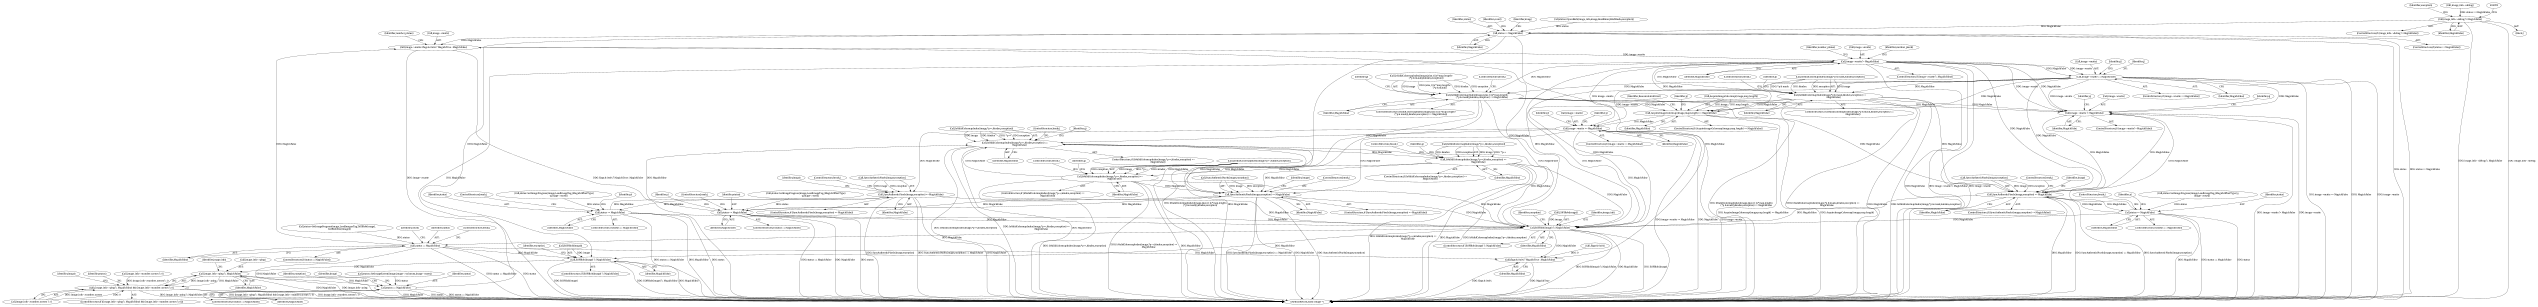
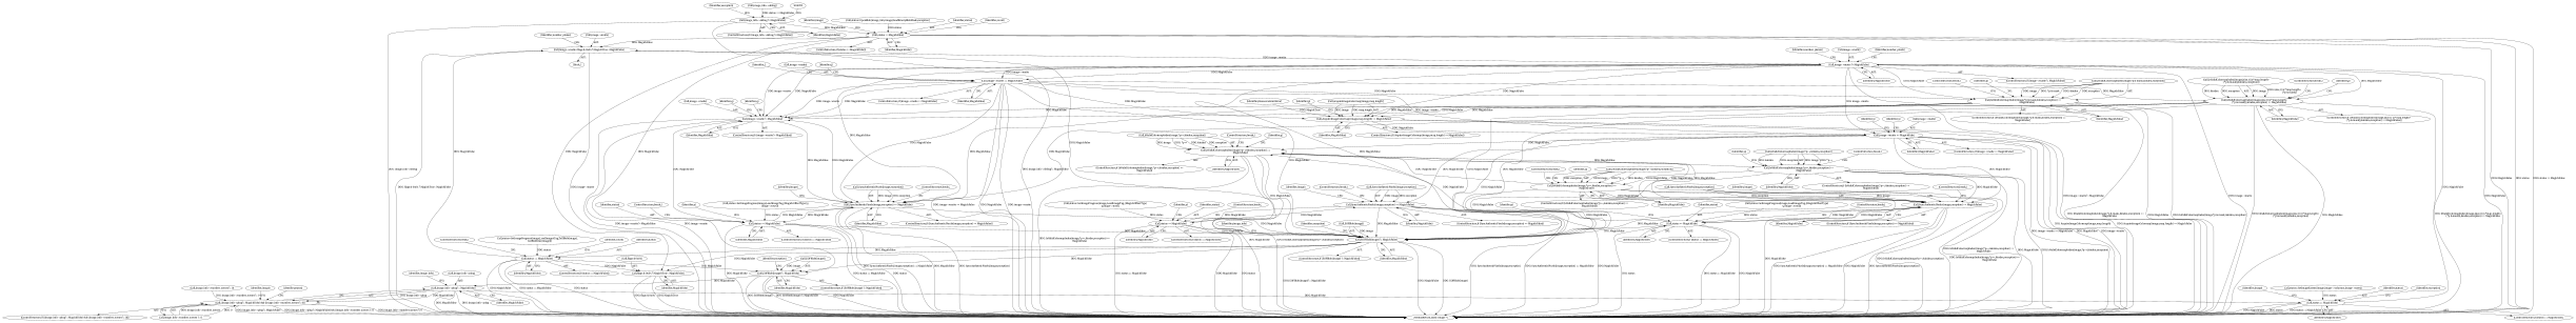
  digraph {
    fontname=Merriweather
    node [fontname=Merriweather]
    edge [fontname=Merriweather]
    n1 [label="(Call,image_info->debug != MagickFalse)"]
    n2 [label="(Call,status == MagickFalse)"]
    n3 [label="(ControlStructure,if (image_info->debug != MagickFalse))"]
    n4 [label="(Identifier,MagickFalse)"]
    n5 [label="(MethodReturn,static Image *)"]
    n6 [label="(Call,image->matte=flags & 0x04 ? MagickTrue : MagickFalse)"]
    n7 [label="(Call,flags & 0x04 ? MagickTrue : MagickFalse)"]
    n8 [label="(Call,EOFBlob(image) != MagickFalse)"]
    n9 [label="(ControlStructure,if (status == MagickFalse))"]
    n10 [label="(Identifier,MagickFalse)"]
    n11 [label="(Call,image->matte != MagickFalse)"]
    n12 [label="(Block,)"]
    n13 [label="(Identifier,MagickFalse)"]
    n14 [label="(Call,image_info->ping != MagickFalse)"]
    n15 [label="(ControlStructure,if (EOFBlob(image) != MagickFalse))"]
    n16 [label="(Identifier,MagickFalse)"]
    n17 [label="(Call,image->matte == MagickFalse)"]
    n18 [label="(Call,IsValidColormapIndex(image,*p & mask,&index,exception) ==\n                MagickFalse)"]
    n19 [label="(Call,image->matte != MagickFalse)"]
    n20 [label="(Call,SyncAuthenticPixels(image,exception) == MagickFalse)"]
    n21 [label="(Call,EOFBlob(image) != MagickFalse)"]
    n22 [label="(Call,AcquireImageColormap(image,map_length) == MagickFalse)"]
    n23 [label="(Call,image->matte == MagickFalse)"]
    n24 [label="(Call,IsValidColormapIndex(image,(size_t) (x*map_length+\n                    (*p & mask)),&index,exception) == MagickFalse)"]
    n25 [label="(Identifier,MagickFalse)"]
    n26 [label="(ControlStructure,if (image->matte != MagickFalse))"]
    n27 [label="(ControlStructure,if (image->matte == MagickFalse))"]
    n28 [label="(Identifier,MagickFalse)"]
    n29 [label="(ControlStructure,if (IsValidColormapIndex(image,*p & mask,&index,exception) ==\n                MagickFalse))"]
    n30 [label="(Identifier,MagickFalse)"]
    n31 [label="(Identifier,MagickFalse)"]
    n32 [label="(ControlStructure,if (image->matte != MagickFalse))"]
    n33 [label="(Call,status == MagickFalse)"]
    n34 [label="(Identifier,MagickFalse)"]
    n35 [label="(ControlStructure,if (SyncAuthenticPixels(image,exception) == MagickFalse))"]
    n36 [label="(Call,status == MagickFalse)"]
    n37 [label="(ControlStructure,if (EOFBlob(image) != MagickFalse))"]
    n38 [label="(Identifier,MagickFalse)"]
    n39 [label="(Identifier,MagickFalse)"]
    n40 [label="(ControlStructure,if (AcquireImageColormap(image,map_length) == MagickFalse))"]
    n41 [label="(Call,SyncAuthenticPixels(image,exception) == MagickFalse)"]
    n42 [label="(Call,IsValidColormapIndex(image,*p++,&index,exception) ==\n                    MagickFalse)"]
    n43 [label="(Call,SyncAuthenticPixels(image,exception) == MagickFalse)"]
    n44 [label="(ControlStructure,if (image->matte == MagickFalse))"]
    n45 [label="(Identifier,MagickFalse)"]
    n46 [label="(ControlStructure,if (IsValidColormapIndex(image,(size_t) (x*map_length+\n                    (*p & mask)),&index,exception) == MagickFalse))"]
    n47 [label="(Identifier,MagickFalse)"]
    n48 [label="(Identifier,MagickFalse)"]
    n49 [label="(ControlStructure,if (status == MagickFalse))"]
    n50 [label="(Identifier,MagickFalse)"]
    n51 [label="(ControlStructure,if (status == MagickFalse))"]
    n52 [label="(Call,(image_info->ping != MagickFalse) && (image_info->number_scenes != 0))"]
    n53 [label="(Call,status == MagickFalse)"]
    n54 [label="(Identifier,MagickFalse)"]
    n55 [label="(Call,image_info->number_scenes != 0)"]
    n56 [label="(ControlStructure,if ((image_info->ping != MagickFalse) && (image_info->number_scenes != 0)))"]
    n57 [label="(Identifier,MagickFalse)"]
    n58 [label="(ControlStructure,if (status == MagickFalse))"]
    n59 [label="(Call,status == MagickFalse)"]
    n60 [label="(Identifier,MagickFalse)"]
    n61 [label="(ControlStructure,if (SyncAuthenticPixels(image,exception) == MagickFalse))"]
    n62 [label="(Call,IsValidColormapIndex(image,*p++,&index,exception) ==\n                    MagickFalse)"]
    n63 [label="(ControlStructure,if (IsValidColormapIndex(image,*p++,&index,exception) ==\n                    MagickFalse))"]
    n64 [label="(Identifier,MagickFalse)"]
    n65 [label="(Call,status == MagickFalse)"]
    n66 [label="(Identifier,MagickFalse)"]
    n67 [label="(ControlStructure,if (SyncAuthenticPixels(image,exception) == MagickFalse))"]
    n68 [label="(Identifier,MagickFalse)"]
    n69 [label="(ControlStructure,if (status == MagickFalse))"]
    n70 [label="(Call,IsValidColormapIndex(image,*p++,&index,exception) ==\n                    MagickFalse)"]
    n71 [label="(Identifier,MagickFalse)"]
    n72 [label="(ControlStructure,if (IsValidColormapIndex(image,*p++,&index,exception) ==\n                    MagickFalse))"]
    n73 [label="(ControlStructure,if (IsValidColormapIndex(image,*p++,&index,exception) ==\n                    MagickFalse))"]
    n74 [label="(Identifier,MagickFalse)"]
    n75 [label="(Identifier,MagickFalse)"]
    n76 [label="(ControlStructure,if (status == MagickFalse))"]
    n77 [label="(Identifier,q)"]
    n78 [label="(Identifier,q)"]
    n79 [label="(Identifier,p)"]
    n80 [label="(Call,flags & 0x04)"]
    n81 [label="(Identifier,exception)"]
    n82 [label="(Call,image->matte)"]
    n83 [label="(Identifier,y)"]
    n84 [label="(Identifier,image_info)"]
    n85 [label="(Identifier,image)"]
    n86 [label="(Identifier,j)"]
    n87 [label="(Call,IsValidColormapIndex(image,*p++,&index,exception))"]
    n88 [label="(Call,SyncAuthenticPixels(image,exception))"]
    n89 [label="(ControlStructure,break;)"]
    n90 [label="(Identifier,exception)"]
    n91 [label="(Identifier,image)"]
    n92 [label="(Identifier,status)"]
    n93 [label="(Identifier,y)"]
    n94 [label="(Call,IsValidColormapIndex(image,*p++,&index,exception))"]
    n95 [label="(Call,image->matte)"]
    n96 [label="(Call,SyncAuthenticPixels(image,exception))"]
    n97 [label="(Call,status=SetImageProgress(image,LoadImageTag,(MagickOffsetType) y,\n                image->rows))"]
    n98 [label="(Call,status=SetImageProgress(image,LoadImagesTag,TellBlob(image),\n          GetBlobSize(image)))"]
    n99 [label="(Call,image_info->debug)"]
    n100 [label="(ControlStructure,break;)"]
    n101 [label="(Identifier,number_pixels)"]
    n102 [label="(Identifier,p)"]
    n103 [label="(Identifier,status)"]
    n104 [label="(Call,status=SetImageExtent(image,image->columns,image->rows))"]
    n105 [label="(Identifier,status)"]
    n106 [label="(Call,status=OpenBlob(image_info,image,ReadBinaryBlobMode,exception))"]
    n107 [label="(Identifier,y)"]
    n108 [label="(Identifier,number_planes)"]
    n109 [label="(Call,IsValidColormapIndex(image,*p++,&index,exception))"]
    n110 [label="(ControlStructure,break;)"]
    n111 [label="(ControlStructure,break;)"]
    n112 [label="(Identifier,status)"]
    n113 [label="(Identifier,q)"]
    n114 [label="(ControlStructure,break;)"]
    n115 [label="(Call,image->matte)"]
    n116 [label="(Identifier,status)"]
    n117 [label="(Identifier,ResourceLimitError)"]
    n118 [label="(Call,image_info->number_scenes != 0)"]
    n119 [label="(ControlStructure,break;)"]
    n120 [label="(Call,image->matte)"]
    n121 [label="(Call,image_info->ping)"]
    n122 [label="(Call,IsValidColormapIndex(image,*p & mask,&index,exception))"]
    n123 [label="(Call,status=SetImageProgress(image,LoadImageTag,(MagickOffsetType)\n                    y,image->rows))"]
    n124 [label="(Call,SyncAuthenticPixels(image,exception))"]
    n125 [label="(Identifier,j)"]
    n126 [label="(Identifier,p)"]
    n127 [label="(Identifier,image)"]
    n128 [label="(Call,EOFBlob(image))"]
    n129 [label="(Identifier,q)"]
    n130 [label="(Identifier,status)"]
    n131 [label="(Identifier,exception)"]
    n132 [label="(Identifier,image)"]
    n133 [label="(Identifier,count)"]
    n134 [label="(Call,AcquireImageColormap(image,map_length))"]
    n135 [label="(Identifier,y)"]
    n136 [label="(Identifier,image_info)"]
    n137 [label="(Identifier,status)"]
    n138 [label="(Call,IsValidColormapIndex(image,(size_t) (x*map_length+\n                    (*p & mask)),&index,exception))"]
    n139 [label="(Identifier,count)"]
    n140 [label="(Identifier,y)"]
    n141 [label="(Identifier,number_planes)"]
    n142 [label="(Identifier,image)"]
    n143 [label="(ControlStructure,break;)"]
    n144 [label="(Identifier,q)"]
    n145 [label="(Call,status=SetImageProgress(image,LoadImageTag,(MagickOffsetType)\n                    y,image->rows))"]
    n146 [label="(ControlStructure,break;)"]
    n147 [label="(ControlStructure,break;)"]
    n148 [label="(Identifier,exception)"]
    n149 [label="(Identifier,image)"]
    n150 [label="(ControlStructure,break;)"]
    n151 [label="(Call,image->matte)"]
    n152 [label="(Call,EOFBlob(image))"]
    n153 [label="(ControlStructure,break;)"]
    n154 [label="(ControlStructure,break;)"]
    1000172
    n1 -> n2 [label="DDG: MagickFalse"]
    n1 -> n3 [label="AST: "]
    n1 -> n4 [label="CFG: "]
    n1 -> n5 [label="DDG: image_info->debug != MagickFalse"]
    n1 -> n5 [label="DDG: image_info->debug"]
    n2 -> n5 [label="DDG: MagickFalse"]
    n2 -> n5 [label="DDG: status"]
    n2 -> n5 [label="DDG: status == MagickFalse"]
    n2 -> n6 [label="DDG: MagickFalse"]
    n2 -> n7 [label="DDG: MagickFalse"]
    n2 -> n8 [label="DDG: MagickFalse"]
    n2 -> n9 [label="AST: "]
    n2 -> n10 [label="CFG: "]
    n4 -> n1 [label="AST: "]
    n6 -> n5 [label="DDG: image->matte"]
    n6 -> n5 [label="DDG: flags & 0x04 ? MagickTrue : MagickFalse"]
    n6 -> n11 [label="DDG: image->matte"]
-   n1 -> n12 [label="AST: "]
+   n6 -> n12 [label="AST: "]
    n7 -> n5 [label="DDG: MagickTrue"]
    n7 -> n5 [label="DDG: flags & 0x04"]
    n7 -> n13 [label="CFG: "]
    n8 -> n5 [label="DDG: MagickFalse"]
    n8 -> n5 [label="DDG: EOFBlob(image)"]
    n8 -> n5 [label="DDG: EOFBlob(image) != MagickFalse"]
    n8 -> n14 [label="DDG: MagickFalse"]
    n8 -> n15 [label="AST: "]
    n8 -> n16 [label="CFG: "]
    n10 -> n2 [label="AST: "]
    n11 -> n5 [label="DDG: MagickFalse"]
    n11 -> n5 [label="DDG: image->matte != MagickFalse"]
    n11 -> n5 [label="DDG: image->matte"]
    n11 -> n17 [label="DDG: image->matte"]
    n11 -> n17 [label="DDG: MagickFalse"]
    n11 -> n18 [label="DDG: MagickFalse"]
    n11 -> n19 [label="DDG: image->matte"]
    n11 -> n19 [label="DDG: MagickFalse"]
    n11 -> n20 [label="DDG: MagickFalse"]
    n11 -> n21 [label="DDG: MagickFalse"]
    n11 -> n22 [label="DDG: MagickFalse"]
    n11 -> n23 [label="DDG: image->matte"]
    n11 -> n24 [label="DDG: MagickFalse"]
    n11 -> n25 [label="CFG: "]
    n11 -> n26 [label="AST: "]
    n13 -> n7 [label="AST: "]
    n14 -> n5 [label="DDG: MagickFalse"]
    n14 -> n5 [label="DDG: image_info->ping"]
    n14 -> n52 [label="AST: "]
    n14 -> n52 [label="DDG: image_info->ping"]
    n14 -> n52 [label="DDG: MagickFalse"]
    n14 -> n53 [label="DDG: MagickFalse"]
    n14 -> n54 [label="CFG: "]
    n16 -> n8 [label="AST: "]
    n17 -> n5 [label="DDG: image->matte == MagickFalse"]
    n17 -> n5 [label="DDG: MagickFalse"]
    n17 -> n5 [label="DDG: image->matte"]
    n17 -> n18 [label="DDG: MagickFalse"]
    n17 -> n19 [label="DDG: image->matte"]
    n17 -> n19 [label="DDG: MagickFalse"]
    n17 -> n20 [label="DDG: MagickFalse"]
    n17 -> n21 [label="DDG: MagickFalse"]
    n17 -> n22 [label="DDG: MagickFalse"]
    n17 -> n23 [label="DDG: image->matte"]
    n17 -> n24 [label="DDG: MagickFalse"]
    n17 -> n27 [label="AST: "]
    n17 -> n28 [label="CFG: "]
    n18 -> n5 [label="DDG: IsValidColormapIndex(image,*p & mask,&index,exception) ==\n                MagickFalse"]
    n18 -> n5 [label="DDG: MagickFalse"]
    n18 -> n5 [label="DDG: IsValidColormapIndex(image,*p & mask,&index,exception)"]
    n18 -> n19 [label="DDG: MagickFalse"]
    n18 -> n20 [label="DDG: MagickFalse"]
    n18 -> n21 [label="DDG: MagickFalse"]
    n18 -> n22 [label="DDG: MagickFalse"]
    n18 -> n29 [label="AST: "]
    n18 -> n30 [label="CFG: "]
    n19 -> n5 [label="DDG: image->matte"]
    n19 -> n5 [label="DDG: image->matte != MagickFalse"]
    n19 -> n20 [label="DDG: MagickFalse"]
    n19 -> n31 [label="CFG: "]
    n19 -> n32 [label="AST: "]
    n20 -> n5 [label="DDG: MagickFalse"]
    n20 -> n5 [label="DDG: SyncAuthenticPixels(image,exception)"]
    n20 -> n5 [label="DDG: SyncAuthenticPixels(image,exception) == MagickFalse"]
    n20 -> n19 [label="DDG: MagickFalse"]
    n20 -> n21 [label="DDG: MagickFalse"]
    n20 -> n33 [label="DDG: MagickFalse"]
    n20 -> n34 [label="CFG: "]
    n20 -> n35 [label="AST: "]
    n21 -> n5 [label="DDG: EOFBlob(image) != MagickFalse"]
    n21 -> n5 [label="DDG: MagickFalse"]
    n21 -> n5 [label="DDG: EOFBlob(image)"]
    n21 -> n6 [label="DDG: MagickFalse"]
    n21 -> n7 [label="DDG: MagickFalse"]
    n21 -> n8 [label="DDG: MagickFalse"]
    n21 -> n36 [label="DDG: MagickFalse"]
    n21 -> n37 [label="AST: "]
    n21 -> n38 [label="CFG: "]
    n22 -> n5 [label="DDG: AcquireImageColormap(image,map_length)"]
    n22 -> n5 [label="DDG: AcquireImageColormap(image,map_length) == MagickFalse"]
    n22 -> n23 [label="DDG: MagickFalse"]
    n22 -> n39 [label="CFG: "]
    n22 -> n40 [label="AST: "]
    n23 -> n5 [label="DDG: image->matte == MagickFalse"]
    n23 -> n5 [label="DDG: MagickFalse"]
    n23 -> n5 [label="DDG: image->matte"]
    n23 -> n21 [label="DDG: MagickFalse"]
    n23 -> n41 [label="DDG: MagickFalse"]
    n23 -> n42 [label="DDG: MagickFalse"]
    n23 -> n43 [label="DDG: MagickFalse"]
    n23 -> n44 [label="AST: "]
    n23 -> n45 [label="CFG: "]
    n24 -> n5 [label="DDG: IsValidColormapIndex(image,(size_t) (x*map_length+\n                    (*p & mask)),&index,exception)"]
    n24 -> n5 [label="DDG: MagickFalse"]
    n24 -> n5 [label="DDG: IsValidColormapIndex(image,(size_t) (x*map_length+\n                    (*p & mask)),&index,exception) == MagickFalse"]
    n24 -> n19 [label="DDG: MagickFalse"]
    n24 -> n20 [label="DDG: MagickFalse"]
    n24 -> n21 [label="DDG: MagickFalse"]
    n24 -> n22 [label="DDG: MagickFalse"]
    n24 -> n46 [label="AST: "]
    n24 -> n47 [label="CFG: "]
    n25 -> n11 [label="AST: "]
    n28 -> n17 [label="AST: "]
    n30 -> n18 [label="AST: "]
    n31 -> n19 [label="AST: "]
    n33 -> n5 [label="DDG: MagickFalse"]
    n33 -> n5 [label="DDG: status == MagickFalse"]
    n33 -> n5 [label="DDG: status"]
    n33 -> n19 [label="DDG: MagickFalse"]
    n33 -> n20 [label="DDG: MagickFalse"]
    n33 -> n21 [label="DDG: MagickFalse"]
    n33 -> n48 [label="CFG: "]
    n33 -> n49 [label="AST: "]
    n34 -> n20 [label="AST: "]
    n36 -> n5 [label="DDG: status == MagickFalse"]
    n36 -> n5 [label="DDG: status"]
    n36 -> n5 [label="DDG: MagickFalse"]
    n36 -> n6 [label="DDG: MagickFalse"]
    n36 -> n7 [label="DDG: MagickFalse"]
    n36 -> n8 [label="DDG: MagickFalse"]
    n36 -> n50 [label="CFG: "]
    n36 -> n51 [label="AST: "]
    n38 -> n21 [label="AST: "]
    n39 -> n22 [label="AST: "]
    n41 -> n5 [label="DDG: SyncAuthenticPixels(image,exception)"]
    n41 -> n5 [label="DDG: SyncAuthenticPixels(image,exception) == MagickFalse"]
    n41 -> n5 [label="DDG: MagickFalse"]
    n41 -> n21 [label="DDG: MagickFalse"]
    n41 -> n59 [label="DDG: MagickFalse"]
    n41 -> n60 [label="CFG: "]
    n41 -> n61 [label="AST: "]
    n42 -> n5 [label="DDG: IsValidColormapIndex(image,*p++,&index,exception)"]
    n42 -> n5 [label="DDG: IsValidColormapIndex(image,*p++,&index,exception) ==\n                    MagickFalse"]
    n42 -> n5 [label="DDG: MagickFalse"]
    n42 -> n21 [label="DDG: MagickFalse"]
    n42 -> n43 [label="DDG: MagickFalse"]
    n42 -> n62 [label="DDG: MagickFalse"]
    n42 -> n63 [label="AST: "]
    n42 -> n64 [label="CFG: "]
    n43 -> n5 [label="DDG: MagickFalse"]
    n43 -> n5 [label="DDG: SyncAuthenticPixels(image,exception)"]
    n43 -> n5 [label="DDG: SyncAuthenticPixels(image,exception) == MagickFalse"]
    n43 -> n21 [label="DDG: MagickFalse"]
    n43 -> n42 [label="DDG: MagickFalse"]
    n43 -> n65 [label="DDG: MagickFalse"]
    n43 -> n66 [label="CFG: "]
    n43 -> n67 [label="AST: "]
    n45 -> n23 [label="AST: "]
    n47 -> n24 [label="AST: "]
    n48 -> n33 [label="AST: "]
    n50 -> n36 [label="AST: "]
    n52 -> n5 [label="DDG: image_info->ping != MagickFalse"]
    n52 -> n5 [label="DDG: (image_info->ping != MagickFalse) && (image_info->number_scenes != 0)"]
    n52 -> n5 [label="DDG: image_info->number_scenes != 0"]
    n52 -> n14 [label="CFG: "]
    n52 -> n55 [label="CFG: "]
    n52 -> n56 [label="AST: "]
    n53 -> n5 [label="DDG: MagickFalse"]
    n53 -> n5 [label="DDG: status"]
    n53 -> n5 [label="DDG: status == MagickFalse"]
    n53 -> n11 [label="DDG: MagickFalse"]
    n53 -> n57 [label="CFG: "]
    n53 -> n58 [label="AST: "]
    n54 -> n14 [label="AST: "]
    n55 -> n52 [label="AST: "]
    n55 -> n52 [label="DDG: image_info->number_scenes"]
    n55 -> n52 [label="DDG: 0"]
    n57 -> n53 [label="AST: "]
    n59 -> n5 [label="DDG: status"]
    n59 -> n5 [label="DDG: status == MagickFalse"]
    n59 -> n5 [label="DDG: MagickFalse"]
    n59 -> n21 [label="DDG: MagickFalse"]
    n59 -> n41 [label="DDG: MagickFalse"]
    n59 -> n68 [label="CFG: "]
    n59 -> n69 [label="AST: "]
    n60 -> n41 [label="AST: "]
    n62 -> n5 [label="DDG: IsValidColormapIndex(image,*p++,&index,exception) ==\n                    MagickFalse"]
    n62 -> n5 [label="DDG: MagickFalse"]
    n62 -> n5 [label="DDG: IsValidColormapIndex(image,*p++,&index,exception)"]
    n62 -> n21 [label="DDG: MagickFalse"]
    n62 -> n43 [label="DDG: MagickFalse"]
    n62 -> n70 [label="DDG: MagickFalse"]
    n62 -> n71 [label="CFG: "]
    n62 -> n72 [label="AST: "]
    n64 -> n42 [label="AST: "]
    n65 -> n5 [label="DDG: status"]
    n65 -> n5 [label="DDG: status == MagickFalse"]
    n65 -> n5 [label="DDG: MagickFalse"]
    n65 -> n21 [label="DDG: MagickFalse"]
    n65 -> n42 [label="DDG: MagickFalse"]
    n65 -> n43 [label="DDG: MagickFalse"]
    n65 -> n75 [label="CFG: "]
    n65 -> n76 [label="AST: "]
    n66 -> n43 [label="AST: "]
    n68 -> n59 [label="AST: "]
    n70 -> n5 [label="DDG: IsValidColormapIndex(image,*p++,&index,exception) ==\n                    MagickFalse"]
    n70 -> n5 [label="DDG: MagickFalse"]
    n70 -> n5 [label="DDG: IsValidColormapIndex(image,*p++,&index,exception)"]
    n70 -> n21 [label="DDG: MagickFalse"]
    n70 -> n42 [label="DDG: MagickFalse"]
    n70 -> n43 [label="DDG: MagickFalse"]
    n70 -> n73 [label="AST: "]
    n70 -> n74 [label="CFG: "]
    n71 -> n62 [label="AST: "]
    n74 -> n70 [label="AST: "]
    n75 -> n65 [label="AST: "]
    n77 -> n62 [label="CFG: "]
    n78 -> n19 [label="CFG: "]
    n79 -> n24 [label="CFG: "]
-   n80 -> n7 [label="DDG: 0"]
+   n80 -> n7 [label="AST: "]
    n81 -> n21 [label="CFG: "]
    n82 -> n23 [label="AST: "]
    n83 -> n65 [label="CFG: "]
    n84 -> n14 [label="CFG: "]
    n85 -> n2 [label="CFG: "]
    n86 -> n17 [label="CFG: "]
    n87 -> n62 [label="AST: "]
    n87 -> n62 [label="DDG: image"]
    n87 -> n62 [label="DDG: *p++"]
    n87 -> n62 [label="DDG: &index"]
    n87 -> n62 [label="DDG: exception"]
    n88 -> n20 [label="AST: "]
    n88 -> n20 [label="DDG: image"]
    n88 -> n20 [label="DDG: exception"]
    n89 -> n41 [label="CFG: "]
    n90 -> n1 [label="CFG: "]
    n91 -> n52 [label="CFG: "]
    n92 -> n65 [label="AST: "]
    n93 -> n33 [label="CFG: "]
    n94 -> n70 [label="AST: "]
    n94 -> n70 [label="DDG: image"]
    n94 -> n70 [label="DDG: *p++"]
    n94 -> n70 [label="DDG: &index"]
    n94 -> n70 [label="DDG: exception"]
    n95 -> n11 [label="AST: "]
    n96 -> n41 [label="AST: "]
    n96 -> n41 [label="DDG: image"]
    n96 -> n41 [label="DDG: exception"]
    n97 -> n33 [label="DDG: status"]
    n98 -> n36 [label="DDG: status"]
    n99 -> n1 [label="DDG: status == MagickFalse"]
    n100 -> n18 [label="CFG: "]
    n101 -> n11 [label="CFG: "]
    n102 -> n18 [label="CFG: "]
    n103 -> n33 [label="AST: "]
    n104 -> n53 [label="DDG: status"]
    n105 -> n52 [label="CFG: "]
    n106 -> n2 [label="DDG: status"]
    n107 -> n59 [label="CFG: "]
    n108 -> n11 [label="CFG: "]
    n109 -> n42 [label="AST: "]
    n109 -> n42 [label="DDG: image"]
    n109 -> n42 [label="DDG: *p++"]
    n109 -> n42 [label="DDG: &index"]
    n109 -> n42 [label="DDG: exception"]
    n110 -> n20 [label="CFG: "]
    n111 -> n42 [label="CFG: "]
    n112 -> n2 [label="AST: "]
    n113 -> n19 [label="CFG: "]
    n114 -> n33 [label="CFG: "]
    n115 -> n17 [label="AST: "]
    n116 -> n53 [label="AST: "]
-   n117 -> n22 [label="CFG: "]
+   n117 -> n22 [label="DDG: MagickTrue"]
    n118 -> n52 [label="DDG: image_info->number_scenes != 0"]
    n119 -> n70 [label="CFG: "]
    n120 -> n19 [label="AST: "]
    n121 -> n14 [label="AST: "]
    n122 -> n18 [label="AST: "]
    n122 -> n18 [label="DDG: image"]
    n122 -> n18 [label="DDG: *p & mask"]
    n122 -> n18 [label="DDG: &index"]
    n122 -> n18 [label="DDG: exception"]
    n123 -> n65 [label="DDG: status"]
    n124 -> n43 [label="AST: "]
    n124 -> n43 [label="DDG: image"]
    n124 -> n43 [label="DDG: exception"]
    n125 -> n17 [label="CFG: "]
    n126 -> n22 [label="CFG: "]
    n127 -> n20 [label="CFG: "]
    n128 -> n21 [label="AST: "]
    n128 -> n21 [label="DDG: image"]
    n129 -> n70 [label="CFG: "]
    n130 -> n59 [label="AST: "]
    n131 -> n53 [label="CFG: "]
    n132 -> n53 [label="CFG: "]
    n133 -> n36 [label="CFG: "]
    n134 -> n22 [label="AST: "]
    n134 -> n22 [label="DDG: image"]
    n134 -> n22 [label="DDG: map_length"]
    n135 -> n23 [label="CFG: "]
    n136 -> n21 [label="CFG: "]
    n137 -> n36 [label="AST: "]
    n138 -> n24 [label="AST: "]
    n138 -> n24 [label="DDG: image"]
    n138 -> n24 [label="DDG: (size_t) (x*map_length+\n                    (*p & mask))"]
    n138 -> n24 [label="DDG: &index"]
    n138 -> n24 [label="DDG: exception"]
    n139 -> n2 [label="CFG: "]
    n140 -> n23 [label="CFG: "]
    n141 -> n6 [label="CFG: "]
    n142 -> n41 [label="CFG: "]
    n143 -> n59 [label="CFG: "]
    n144 -> n42 [label="CFG: "]
    n145 -> n59 [label="DDG: status"]
    n146 -> n62 [label="CFG: "]
    n147 -> n65 [label="CFG: "]
    n148 -> n8 [label="CFG: "]
    n149 -> n43 [label="CFG: "]
    n150 -> n43 [label="CFG: "]
    n151 -> n6 [label="AST: "]
    n152 -> n8 [label="AST: "]
    n152 -> n8 [label="DDG: image"]
    n153 -> n36 [label="CFG: "]
    n154 -> n24 [label="CFG: "]
    1000172 -> n1 [label="CFG: "]
  }
